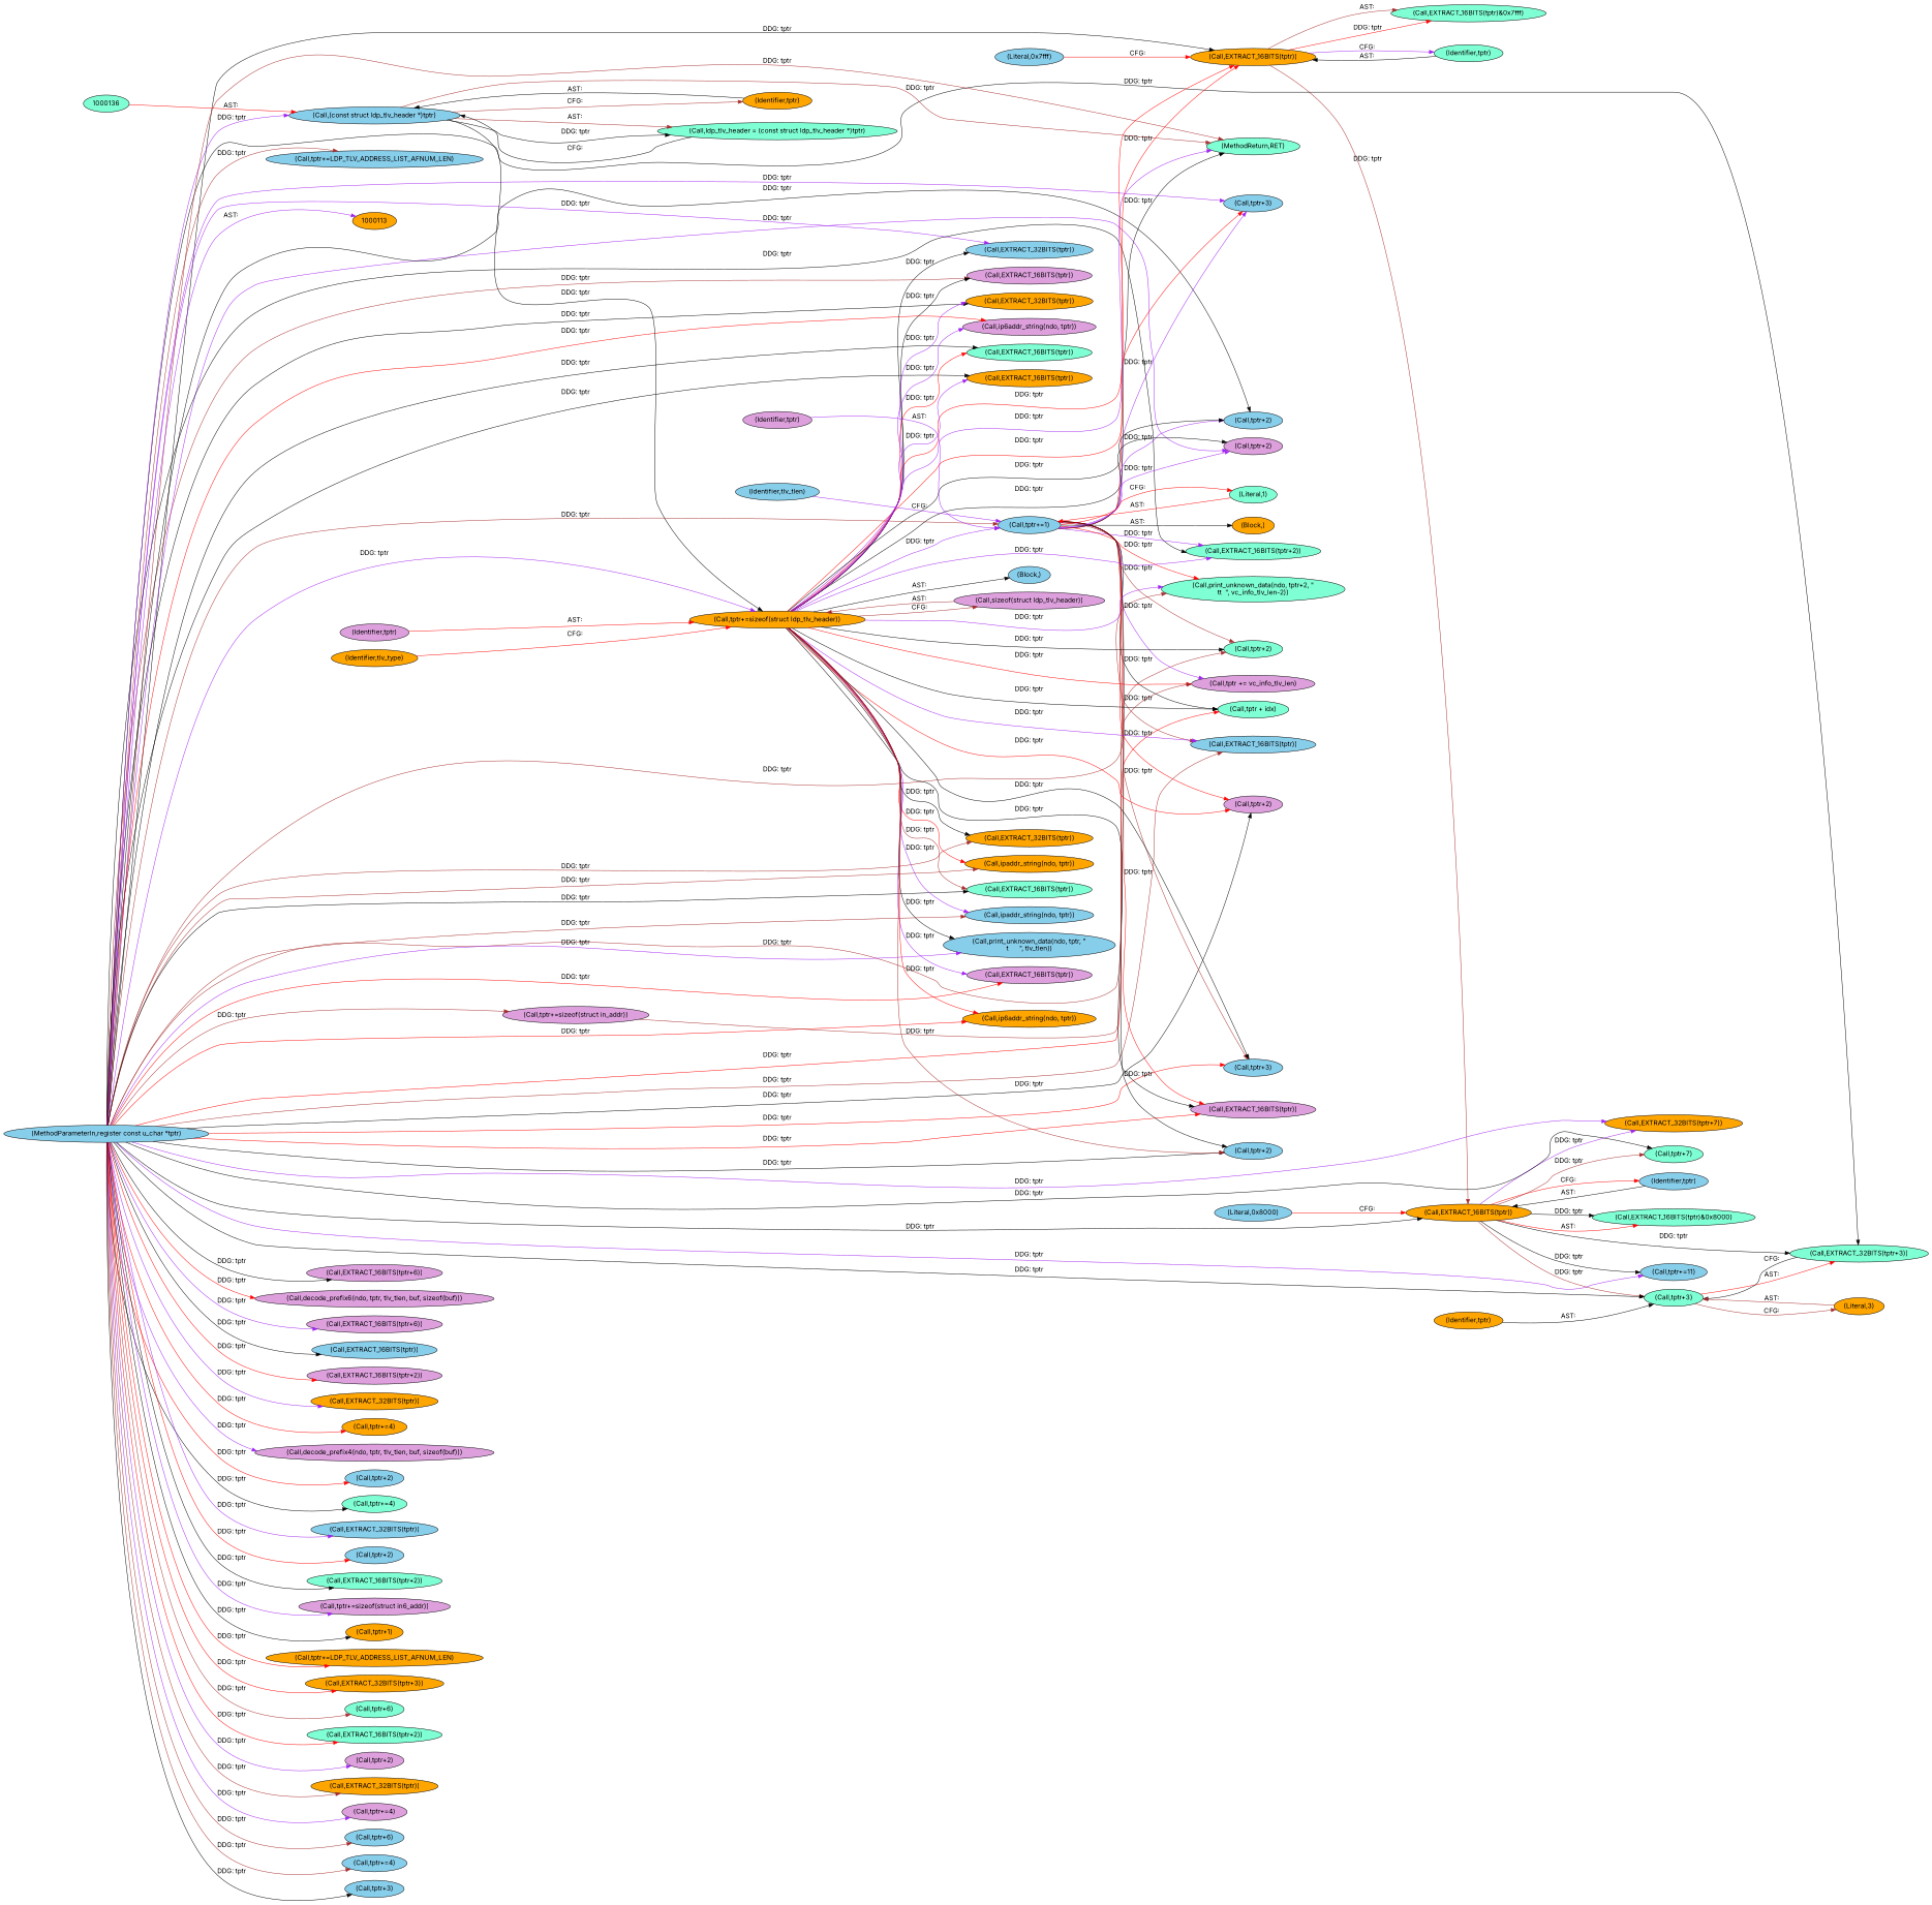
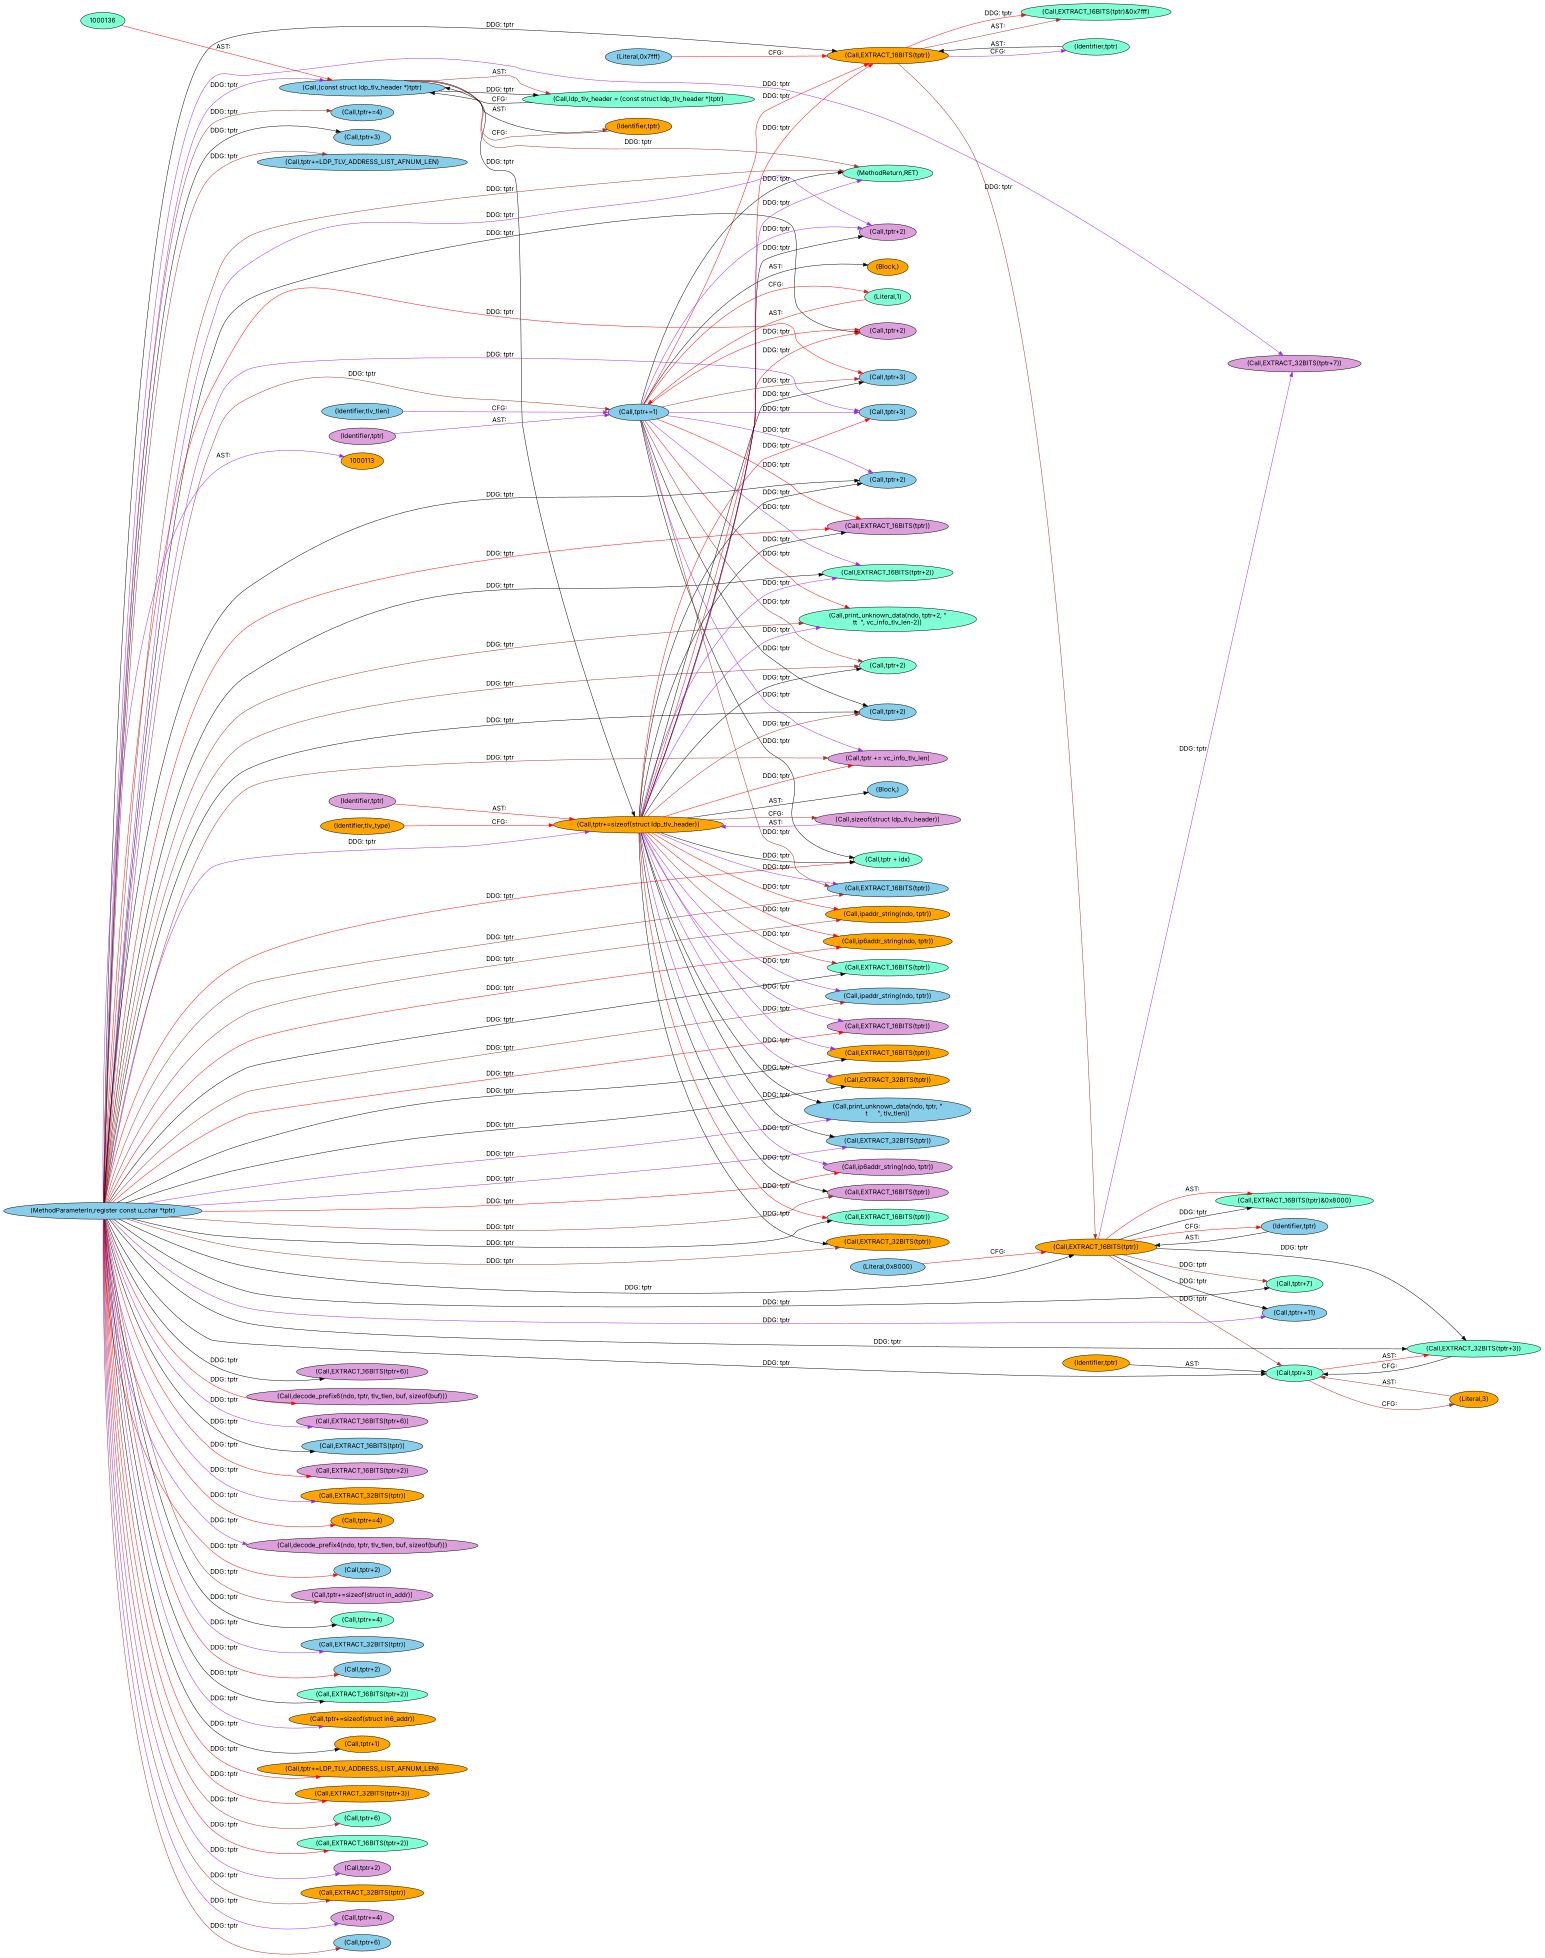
  digraph {
    fontname=Inter
    rankdir=LR
    node [fillcolor=skyblue fontname=Inter style=filled]
    edge [color=black fontname=Inter]
    n1 [fillcolor=aquamarine label="(Call,tptr+3)"]
    n2 [fillcolor=aquamarine label="(Call,EXTRACT_32BITS(tptr+3))"]
    n3 [fillcolor=orange label="(Literal,3)"]
    n4 [fillcolor=orange label="(Call,EXTRACT_16BITS(tptr))"]
    n5 [label="(Call,tptr+=11)"]
-   n6 [fillcolor=orange label="(Call,EXTRACT_32BITS(tptr+7))"]
+   n6 [fillcolor=plum label="(Call,EXTRACT_32BITS(tptr+7))"]
    n7 [fillcolor=aquamarine label="(Call,EXTRACT_16BITS(tptr)&0x8000)"]
    n8 [label="(Identifier,tptr)"]
    n9 [fillcolor=aquamarine label="(Call,tptr+7)"]
    n10 [fillcolor=orange label="(Call,EXTRACT_16BITS(tptr))"]
    n11 [fillcolor=aquamarine label="(Call,EXTRACT_16BITS(tptr)&0x7fff)"]
    n12 [fillcolor=aquamarine label="(Identifier,tptr)"]
    n13 [label="(MethodParameterIn,register const u_char *tptr)"]
    n14 [label="(Call,tptr+=1)"]
    n15 [fillcolor=orange label="(Call,tptr+=sizeof(struct ldp_tlv_header))"]
    n16 [label="(Call,(const struct ldp_tlv_header *)tptr)"]
    n17 [label="(Call,tptr+3)"]
    n18 [label="(Call,EXTRACT_32BITS(tptr))"]
    n19 [fillcolor=aquamarine label="(MethodReturn,RET)"]
    n20 [fillcolor=plum label="(Call,EXTRACT_16BITS(tptr+6))"]
    n21 [fillcolor=plum label="(Call,EXTRACT_16BITS(tptr))"]
    n22 [fillcolor=plum label="(Call,decode_prefix6(ndo, tptr, tlv_tlen, buf, sizeof(buf)))"]
    n23 [fillcolor=plum label="(Call,EXTRACT_16BITS(tptr+6))"]
    n24 [fillcolor=plum label="(Call,tptr+2)"]
    n25 [label="(Call,EXTRACT_16BITS(tptr))"]
    n26 [fillcolor=aquamarine label="(Call,EXTRACT_16BITS(tptr+2))"]
    n27 [fillcolor=aquamarine label="(Call,print_unknown_data(ndo, tptr+2, \"\n\t\t  \", vc_info_tlv_len-2))"]
    n28 [fillcolor=orange label="(Call,EXTRACT_32BITS(tptr))"]
    n29 [fillcolor=plum label="(Call,EXTRACT_16BITS(tptr+2))"]
    n30 [fillcolor=orange label="(Call,EXTRACT_32BITS(tptr))"]
    n31 [fillcolor=orange label="(Call,tptr+=4)"]
    n32 [fillcolor=plum label="(Call,decode_prefix4(ndo, tptr, tlv_tlen, buf, sizeof(buf)))"]
    n33 [label="(Call,tptr+2)"]
    n34 [fillcolor=plum label="(Call,tptr+=sizeof(struct in_addr))"]
    n35 [fillcolor=aquamarine label="(Call,tptr+2)"]
    n36 [fillcolor=aquamarine label="(Call,tptr+=4)"]
    n37 [fillcolor=plum label="(Call,tptr += vc_info_tlv_len)"]
    n38 [fillcolor=plum label="(Call,EXTRACT_16BITS(tptr))"]
    n39 [fillcolor=aquamarine label="(Call,EXTRACT_16BITS(tptr))"]
    n40 [label="(Call,EXTRACT_32BITS(tptr))"]
    n41 [fillcolor=aquamarine label="(Call,tptr + idx)"]
    n42 [label="(Call,EXTRACT_16BITS(tptr))"]
    n43 [label="(Call,tptr+2)"]
    n44 [fillcolor=orange label="(Call,EXTRACT_16BITS(tptr))"]
    n45 [fillcolor=plum label="(Call,tptr+2)"]
    n46 [label="(Call,tptr+3)"]
    n47 [fillcolor=orange label="(Call,EXTRACT_32BITS(tptr))"]
    n48 [fillcolor=orange label="(Call,ipaddr_string(ndo, tptr))"]
    n49 [fillcolor=aquamarine label="(Call,EXTRACT_16BITS(tptr+2))"]
    n50 [fillcolor=aquamarine label="(Call,EXTRACT_16BITS(tptr))"]
    n51 [label="(Call,ipaddr_string(ndo, tptr))"]
-   n52 [fillcolor=plum label="(Call,tptr+=sizeof(struct in6_addr))"]
+   n52 [fillcolor=orange label="(Call,tptr+=sizeof(struct in6_addr))"]
    n53 [fillcolor=plum label="(Call,EXTRACT_16BITS(tptr))"]
    n54 [label="(Call,tptr+2)"]
    n55 [label="(Call,print_unknown_data(ndo, tptr, \"\n\t      \", tlv_tlen))"]
    n56 [fillcolor=orange label="(Call,tptr+1)"]
    n57 [fillcolor=plum label="(Call,ip6addr_string(ndo, tptr))"]
    n58 [fillcolor=orange label="(Call,tptr+=LDP_TLV_ADDRESS_LIST_AFNUM_LEN)"]
    n59 [fillcolor=orange label="(Call,EXTRACT_32BITS(tptr+3))"]
    n60 [fillcolor=aquamarine label="(Call,tptr+6)"]
    n61 [label="(Call,tptr+2)"]
    n62 [fillcolor=aquamarine label="(Call,EXTRACT_16BITS(tptr+2))"]
    n63 [fillcolor=plum label="(Call,tptr+2)"]
    n64 [fillcolor=orange label="(Call,EXTRACT_32BITS(tptr))"]
    n65 [fillcolor=plum label="(Call,tptr+=4)"]
    n66 [label="(Call,tptr+6)"]
    n67 [label="(Call,tptr+=4)"]
    n68 [label="(Call,tptr+3)"]
    n69 [label="(Call,tptr+=LDP_TLV_ADDRESS_LIST_AFNUM_LEN)"]
    n70 [fillcolor=orange label="(Call,ip6addr_string(ndo, tptr))"]
    1000113 [fillcolor=orange]
    n72 [fillcolor=orange label="(Block,)"]
    n73 [fillcolor=aquamarine label="(Literal,1)"]
    n74 [label="(Block,)"]
    n75 [fillcolor=plum label="(Call,sizeof(struct ldp_tlv_header))"]
    n76 [fillcolor=orange label="(Identifier,tptr)"]
    n77 [fillcolor=aquamarine label="(Call,ldp_tlv_header = (const struct ldp_tlv_header *)tptr)"]
    n78 [fillcolor=plum label="(Identifier,tptr)"]
    n79 [fillcolor=orange label="(Identifier,tptr)"]
    n80 [label="(Identifier,tlv_tlen)"]
    n81 [fillcolor=plum label="(Identifier,tptr)"]
    n82 [fillcolor=orange label="(Identifier,tlv_type)"]
    n83 [label="(Literal,0x7fff)"]
    n84 [label="(Literal,0x8000)"]
    1000136 [fillcolor=aquamarine]
    n1 -> n2 [color=red label="AST: "]
    n1 -> n3 [color=brown label="CFG: "]
    n2 -> n1 [label="CFG: "]
    n3 -> n1 [color=brown label="AST: "]
    n4 -> n1 [color=brown label="DDG: tptr"]
    n4 -> n2 [label="DDG: tptr"]
    n4 -> n5 [label="DDG: tptr"]
    n4 -> n6 [color=purple label="DDG: tptr"]
    n4 -> n7 [color=red label="AST: "]
    n4 -> n7 [label="DDG: tptr"]
    n4 -> n8 [color=red label="CFG: "]
    n4 -> n9 [color=brown label="DDG: tptr"]
    n8 -> n4 [label="AST: "]
    n10 -> n4 [color=brown label="DDG: tptr"]
    n10 -> n11 [color=brown label="AST: "]
    n10 -> n11 [color=red label="DDG: tptr"]
    n10 -> n12 [color=purple label="CFG: "]
    n12 -> n10 [label="AST: "]
    n13 -> n1 [label="DDG: tptr"]
    n13 -> n2 [label="DDG: tptr"]
    n13 -> n4 [label="DDG: tptr"]
    n13 -> n5 [color=purple label="DDG: tptr"]
    n13 -> n6 [color=purple label="DDG: tptr"]
    n13 -> n9 [label="DDG: tptr"]
    n13 -> n10 [label="DDG: tptr"]
    n13 -> n14 [color=brown label="DDG: tptr"]
    n13 -> n15 [color=purple label="DDG: tptr"]
    n13 -> n16 [color=purple label="DDG: tptr"]
    n13 -> n17 [color=purple label="DDG: tptr"]
    n13 -> n18 [color=purple label="DDG: tptr"]
    n13 -> n19 [color=brown label="DDG: tptr"]
    n13 -> n20 [label="DDG: tptr"]
    n13 -> n21 [color=brown label="DDG: tptr"]
    n13 -> n22 [color=red label="DDG: tptr"]
    n13 -> n23 [color=purple label="DDG: tptr"]
    n13 -> n24 [color=purple label="DDG: tptr"]
    n13 -> n25 [label="DDG: tptr"]
    n13 -> n26 [label="DDG: tptr"]
    n13 -> n27 [color=brown label="DDG: tptr"]
    n13 -> n28 [label="DDG: tptr"]
    n13 -> n29 [color=red label="DDG: tptr"]
    n13 -> n30 [color=purple label="DDG: tptr"]
    n13 -> n31 [color=red label="DDG: tptr"]
    n13 -> n32 [color=purple label="DDG: tptr"]
    n13 -> n33 [color=red label="DDG: tptr"]
    n13 -> n34 [color=brown label="DDG: tptr"]
    n13 -> n35 [color=brown label="DDG: tptr"]
    n13 -> n36 [label="DDG: tptr"]
-   n34 -> n37 [color=brown label="DDG: tptr"]
+   n13 -> n37 [color=brown label="DDG: tptr"]
    n13 -> n38 [color=red label="DDG: tptr"]
    n13 -> n39 [label="DDG: tptr"]
    n13 -> n40 [color=purple label="DDG: tptr"]
    n13 -> n41 [color=red label="DDG: tptr"]
    n13 -> n42 [color=brown label="DDG: tptr"]
    n13 -> n43 [color=red label="DDG: tptr"]
    n13 -> n44 [label="DDG: tptr"]
    n13 -> n45 [label="DDG: tptr"]
    n13 -> n46 [color=red label="DDG: tptr"]
    n13 -> n47 [color=brown label="DDG: tptr"]
    n13 -> n48 [color=brown label="DDG: tptr"]
    n13 -> n49 [label="DDG: tptr"]
    n13 -> n50 [label="DDG: tptr"]
    n13 -> n51 [color=brown label="DDG: tptr"]
    n13 -> n52 [color=purple label="DDG: tptr"]
    n13 -> n53 [color=red label="DDG: tptr"]
    n13 -> n54 [label="DDG: tptr"]
    n13 -> n55 [color=purple label="DDG: tptr"]
    n13 -> n56 [label="DDG: tptr"]
    n13 -> n57 [color=red label="DDG: tptr"]
    n13 -> n58 [color=red label="DDG: tptr"]
    n13 -> n59 [color=red label="DDG: tptr"]
    n13 -> n60 [color=brown label="DDG: tptr"]
    n13 -> n61 [label="DDG: tptr"]
    n13 -> n62 [color=red label="DDG: tptr"]
    n13 -> n63 [color=purple label="DDG: tptr"]
    n13 -> n64 [color=brown label="DDG: tptr"]
    n13 -> n65 [color=purple label="DDG: tptr"]
    n13 -> n66 [color=brown label="DDG: tptr"]
    n13 -> n67 [color=brown label="DDG: tptr"]
    n13 -> n68 [label="DDG: tptr"]
    n13 -> n69 [color=brown label="DDG: tptr"]
    n13 -> n70 [color=red label="DDG: tptr"]
    n13 -> 1000113 [color=purple label="AST: "]
    n14 -> n10 [color=red label="DDG: tptr"]
    n14 -> n17 [color=purple label="DDG: tptr"]
    n14 -> n19 [label="DDG: tptr"]
    n14 -> n24 [color=purple label="DDG: tptr"]
    n14 -> n26 [color=purple label="DDG: tptr"]
    n14 -> n27 [color=red label="DDG: tptr"]
    n14 -> n35 [color=brown label="DDG: tptr"]
    n14 -> n37 [color=purple label="DDG: tptr"]
    n14 -> n41 [label="DDG: tptr"]
    n14 -> n42 [color=brown label="DDG: tptr"]
    n14 -> n45 [color=red label="DDG: tptr"]
    n14 -> n46 [color=brown label="DDG: tptr"]
    n14 -> n53 [color=red label="DDG: tptr"]
    n14 -> n54 [label="DDG: tptr"]
    n14 -> n61 [color=purple label="DDG: tptr"]
    n14 -> n72 [label="AST: "]
    n14 -> n73 [color=red label="CFG: "]
    n15 -> n10 [color=red label="DDG: tptr"]
-   n15 -> n14 [color=purple label="DDG: tptr"]
    n15 -> n17 [color=red label="DDG: tptr"]
    n15 -> n18 [label="DDG: tptr"]
    n15 -> n19 [color=purple label="DDG: tptr"]
    n15 -> n21 [label="DDG: tptr"]
    n15 -> n24 [label="DDG: tptr"]
    n15 -> n26 [color=purple label="DDG: tptr"]
    n15 -> n27 [color=purple label="DDG: tptr"]
    n15 -> n28 [color=purple label="DDG: tptr"]
    n15 -> n35 [label="DDG: tptr"]
    n15 -> n37 [color=red label="DDG: tptr"]
    n15 -> n38 [color=purple label="DDG: tptr"]
    n15 -> n39 [color=red label="DDG: tptr"]
    n15 -> n41 [label="DDG: tptr"]
    n15 -> n42 [color=purple label="DDG: tptr"]
    n15 -> n44 [color=purple label="DDG: tptr"]
    n15 -> n45 [color=red label="DDG: tptr"]
    n15 -> n46 [label="DDG: tptr"]
    n15 -> n47 [label="DDG: tptr"]
    n15 -> n48 [color=red label="DDG: tptr"]
    n15 -> n50 [color=brown label="DDG: tptr"]
    n15 -> n51 [color=purple label="DDG: tptr"]
    n15 -> n53 [label="DDG: tptr"]
    n15 -> n54 [color=brown label="DDG: tptr"]
    n15 -> n55 [label="DDG: tptr"]
    n15 -> n57 [color=purple label="DDG: tptr"]
    n15 -> n61 [label="DDG: tptr"]
    n15 -> n70 [color=red label="DDG: tptr"]
    n15 -> n74 [label="AST: "]
    n15 -> n75 [color=brown label="CFG: "]
    n16 -> n15 [label="DDG: tptr"]
    n16 -> n19 [color=brown label="DDG: tptr"]
    n16 -> n76 [color=brown label="CFG: "]
    n16 -> n77 [color=brown label="AST: "]
    n16 -> n77 [label="DDG: tptr"]
    n73 -> n14 [color=red label="AST: "]
-   n75 -> n15 [color=brown label="AST: "]
+   n75 -> n15 [color=purple label="AST: "]
    n76 -> n16 [label="AST: "]
    n77 -> n16 [label="CFG: "]
    n78 -> n15 [color=red label="AST: "]
    n79 -> n1 [label="AST: "]
    n80 -> n14 [color=purple label="CFG: "]
    n81 -> n14 [color=purple label="AST: "]
    n82 -> n15 [color=red label="CFG: "]
    n83 -> n10 [color=red label="CFG: "]
    n84 -> n4 [color=red label="CFG: "]
    1000136 -> n16 [color=red label="AST: "]
  }
